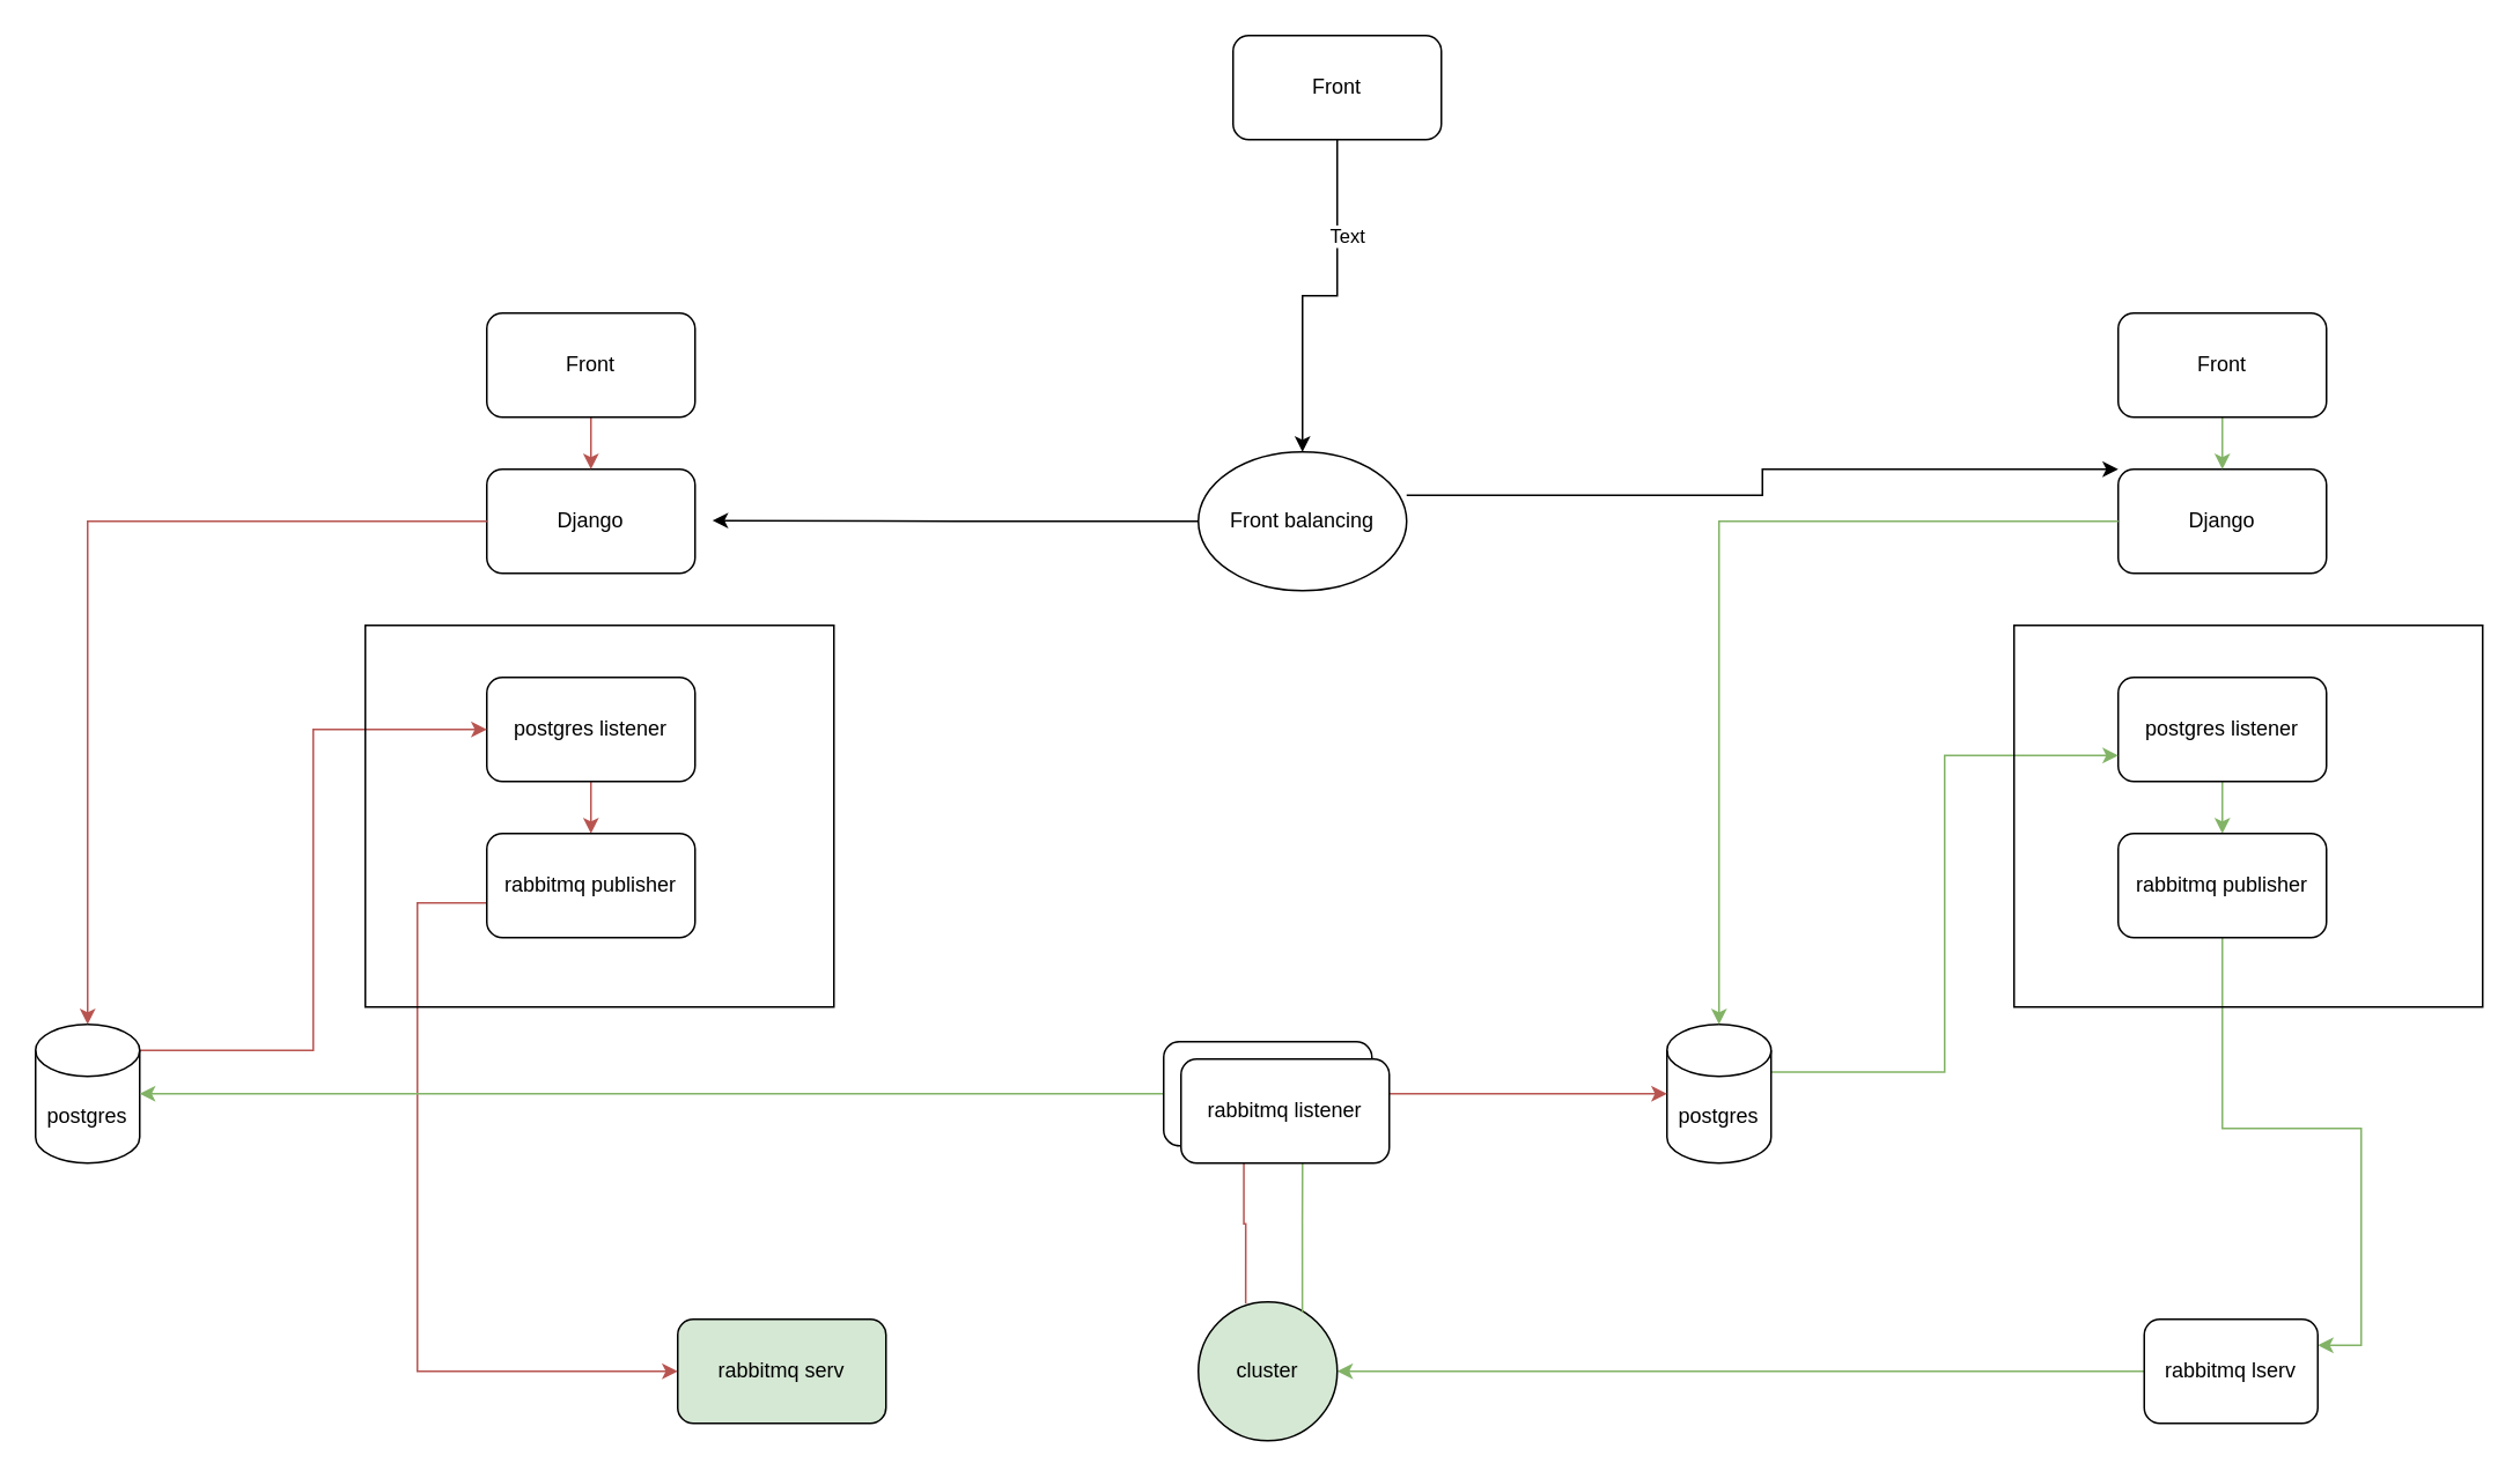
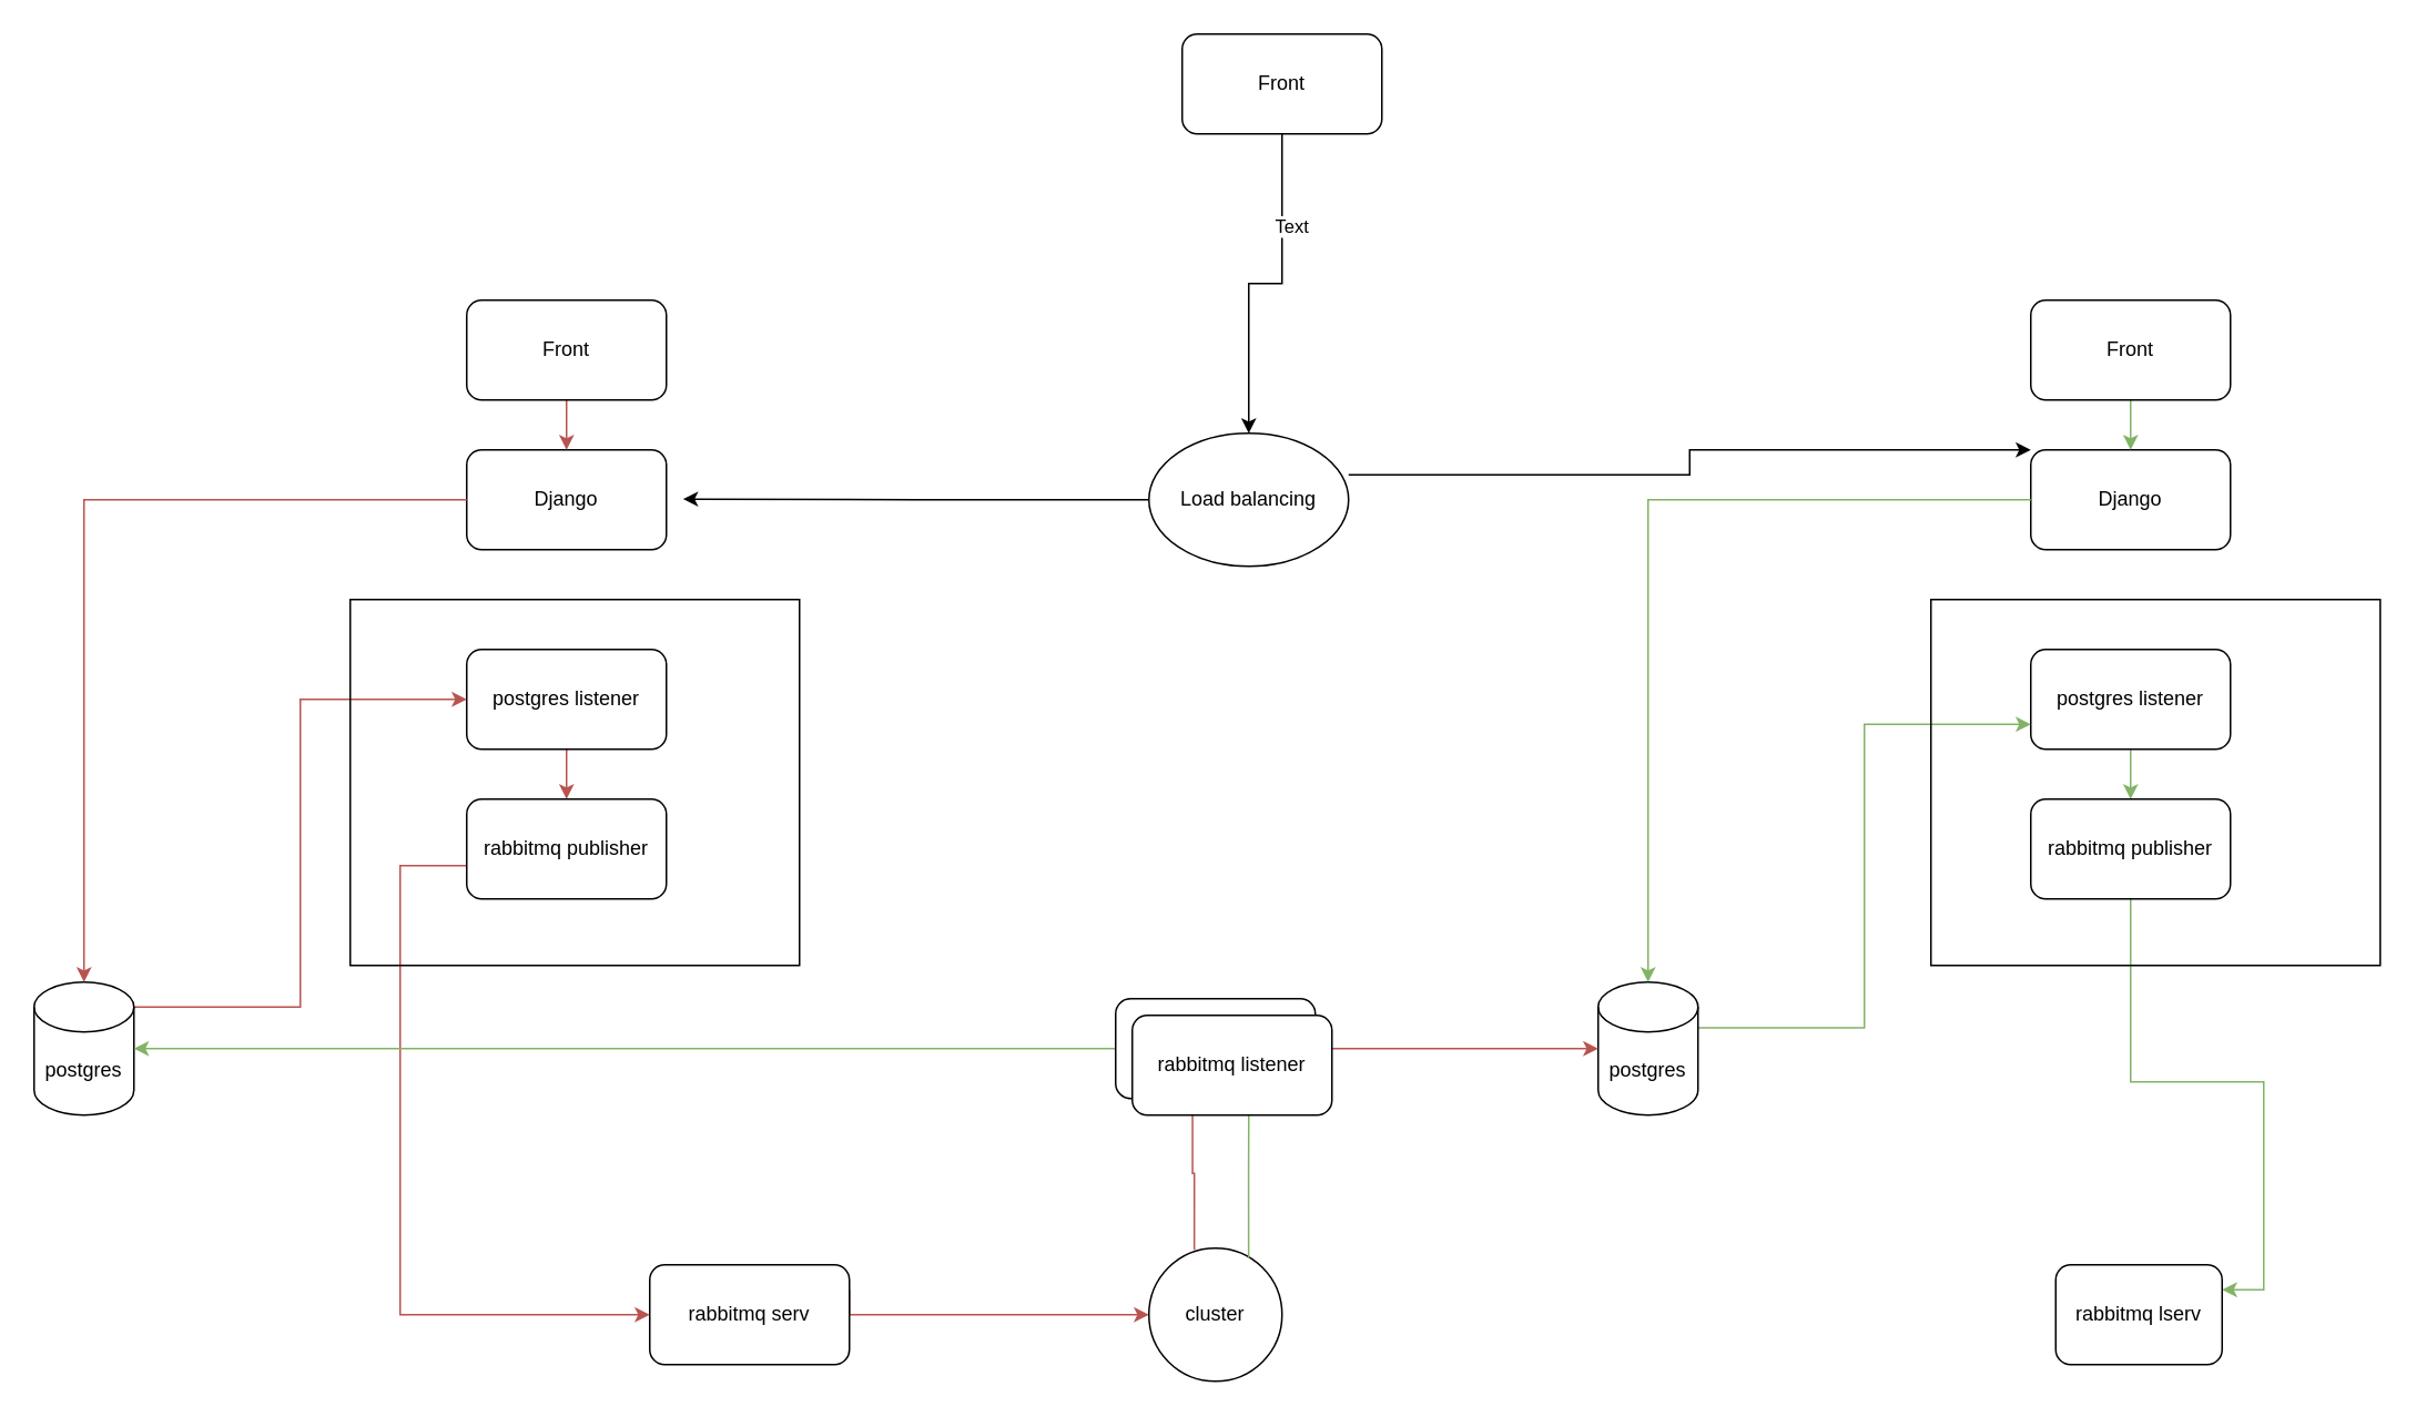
  <mxCell id="0" />
  <mxCell id="1" parent="0" />
  <mxCell id="2" value="Django" style="rounded=1;whiteSpace=wrap;html=1;" parent="1" vertex="1"><mxGeometry x="1220" y="270" width="120" height="60" as="geometry" /></mxCell>
  <mxCell id="3" style="edgeStyle=orthogonalEdgeStyle;rounded=0;orthogonalLoop=1;jettySize=auto;html=1;exitX=0.5;exitY=1;exitDx=0;exitDy=0;entryX=0.5;entryY=0;entryDx=0;entryDy=0;fillColor=#d5e8d4;strokeColor=#82b366;" parent="1" source="4" target="2" edge="1"><mxGeometry relative="1" as="geometry" /></mxCell>
  <mxCell id="4" value="Front" style="rounded=1;whiteSpace=wrap;html=1;" parent="1" vertex="1"><mxGeometry x="1220" y="180" width="120" height="60" as="geometry" /></mxCell>
  <mxCell id="5" style="edgeStyle=orthogonalEdgeStyle;rounded=0;orthogonalLoop=1;jettySize=auto;html=1;exitX=0.5;exitY=1;exitDx=0;exitDy=0;fillColor=#d5e8d4;strokeColor=#82b366;" parent="1" source="6" target="8" edge="1"><mxGeometry relative="1" as="geometry" /></mxCell>
  <mxCell id="6" value="postgres listener" style="rounded=1;whiteSpace=wrap;html=1;" parent="1" vertex="1"><mxGeometry x="1220" y="390" width="120" height="60" as="geometry" /></mxCell>
  <mxCell id="7" style="edgeStyle=orthogonalEdgeStyle;rounded=0;orthogonalLoop=1;jettySize=auto;html=1;entryX=1;entryY=0.25;entryDx=0;entryDy=0;fillColor=#d5e8d4;strokeColor=#82b366;" parent="1" source="8" target="23" edge="1"><mxGeometry relative="1" as="geometry" /></mxCell>
  <mxCell id="8" value="rabbitmq publisher" style="rounded=1;whiteSpace=wrap;html=1;" parent="1" vertex="1"><mxGeometry x="1220" y="480" width="120" height="60" as="geometry" /></mxCell>
  <mxCell id="9" style="edgeStyle=orthogonalEdgeStyle;rounded=0;orthogonalLoop=1;jettySize=auto;html=1;exitX=1;exitY=0;exitDx=0;exitDy=27.5;exitPerimeter=0;entryX=0;entryY=0.75;entryDx=0;entryDy=0;fillColor=#d5e8d4;strokeColor=#82b366;" parent="1" source="10" target="6" edge="1"><mxGeometry relative="1" as="geometry" /></mxCell>
  <mxCell id="10" value="postgres" style="shape=cylinder3;whiteSpace=wrap;html=1;boundedLbl=1;backgroundOutline=1;size=15;" parent="1" vertex="1"><mxGeometry x="960" y="590" width="60" height="80" as="geometry" /></mxCell>
  <mxCell id="11" value="Django" style="rounded=1;whiteSpace=wrap;html=1;" parent="1" vertex="1"><mxGeometry x="280" y="270" width="120" height="60" as="geometry" /></mxCell>
  <mxCell id="12" style="edgeStyle=orthogonalEdgeStyle;rounded=0;orthogonalLoop=1;jettySize=auto;html=1;exitX=0.5;exitY=1;exitDx=0;exitDy=0;fillColor=#f8cecc;strokeColor=#b85450;" parent="1" source="13" target="11" edge="1"><mxGeometry relative="1" as="geometry" /></mxCell>
  <mxCell id="13" value="Front" style="rounded=1;whiteSpace=wrap;html=1;" parent="1" vertex="1"><mxGeometry x="280" y="180" width="120" height="60" as="geometry" /></mxCell>
  <mxCell id="14" style="edgeStyle=orthogonalEdgeStyle;rounded=0;orthogonalLoop=1;jettySize=auto;html=1;exitX=0.5;exitY=1;exitDx=0;exitDy=0;entryX=0.5;entryY=0;entryDx=0;entryDy=0;fillColor=#f8cecc;strokeColor=#b85450;" parent="1" source="15" target="17" edge="1"><mxGeometry relative="1" as="geometry" /></mxCell>
  <mxCell id="15" value="postgres listener" style="rounded=1;whiteSpace=wrap;html=1;" parent="1" vertex="1"><mxGeometry x="280" y="390" width="120" height="60" as="geometry" /></mxCell>
  <mxCell id="16" style="edgeStyle=orthogonalEdgeStyle;rounded=0;orthogonalLoop=1;jettySize=auto;html=1;entryX=0;entryY=0.5;entryDx=0;entryDy=0;fillColor=#f8cecc;strokeColor=#b85450;" parent="1" target="25" edge="1"><mxGeometry relative="1" as="geometry"><mxPoint x="390" y="814.95" as="targetPoint" /><Array as="points"><mxPoint x="240" y="520" /><mxPoint x="240" y="790" /></Array><mxPoint x="280" y="520.003" as="sourcePoint" /></mxGeometry></mxCell>
  <mxCell id="17" value="rabbitmq publisher" style="rounded=1;whiteSpace=wrap;html=1;" parent="1" vertex="1"><mxGeometry x="280" y="480" width="120" height="60" as="geometry" /></mxCell>
  <mxCell id="18" style="edgeStyle=orthogonalEdgeStyle;rounded=0;orthogonalLoop=1;jettySize=auto;html=1;exitX=1;exitY=0;exitDx=0;exitDy=15;exitPerimeter=0;entryX=0;entryY=0.5;entryDx=0;entryDy=0;fillColor=#f8cecc;strokeColor=#b85450;" parent="1" source="19" target="15" edge="1"><mxGeometry relative="1" as="geometry" /></mxCell>
  <mxCell id="19" value="postgres" style="shape=cylinder3;whiteSpace=wrap;html=1;boundedLbl=1;backgroundOutline=1;size=15;" parent="1" vertex="1"><mxGeometry x="20" y="590" width="60" height="80" as="geometry" /></mxCell>
  <mxCell id="20" style="edgeStyle=orthogonalEdgeStyle;rounded=0;orthogonalLoop=1;jettySize=auto;html=1;exitX=0;exitY=0.5;exitDx=0;exitDy=0;entryX=0.5;entryY=0;entryDx=0;entryDy=0;entryPerimeter=0;fillColor=#d5e8d4;strokeColor=#82b366;" parent="1" source="2" target="10" edge="1"><mxGeometry relative="1" as="geometry" /></mxCell>
  <mxCell id="21" style="edgeStyle=orthogonalEdgeStyle;rounded=0;orthogonalLoop=1;jettySize=auto;html=1;entryX=0.5;entryY=0;entryDx=0;entryDy=0;entryPerimeter=0;fillColor=#f8cecc;strokeColor=#b85450;" parent="1" source="11" target="19" edge="1"><mxGeometry relative="1" as="geometry" /></mxCell>
- <mxCell id="22" style="edgeStyle=orthogonalEdgeStyle;rounded=0;orthogonalLoop=1;jettySize=auto;html=1;fillColor=#d5e8d4;strokeColor=#82b366;" parent="1" source="23" target="27" edge="1"><mxGeometry relative="1" as="geometry"><mxPoint x="1030" y="800" as="targetPoint" /></mxGeometry></mxCell>
  <mxCell id="23" value="rabbitmq lserv" style="rounded=1;whiteSpace=wrap;html=1;" parent="1" vertex="1"><mxGeometry x="1235" y="760" width="100" height="60" as="geometry" /></mxCell>
- <mxCell id="25" value="rabbitmq serv" style="rounded=1;whiteSpace=wrap;html=1;fillColor=#d5e8d4;" parent="1" vertex="1"><mxGeometry x="390" y="760" width="120" height="60" as="geometry" /></mxCell>
+ <mxCell id="24" style="edgeStyle=orthogonalEdgeStyle;rounded=0;orthogonalLoop=1;jettySize=auto;html=1;exitX=1;exitY=0.25;exitDx=0;exitDy=0;entryX=0;entryY=0.5;entryDx=0;entryDy=0;fillColor=#f8cecc;strokeColor=#b85450;" parent="1" source="25" target="27" edge="1"><mxGeometry relative="1" as="geometry"><Array as="points"><mxPoint x="510" y="790" /></Array></mxGeometry></mxCell>
+ <mxCell id="25" value="rabbitmq serv" style="rounded=1;whiteSpace=wrap;html=1;" parent="1" vertex="1"><mxGeometry x="390" y="760" width="120" height="60" as="geometry" /></mxCell>
  <mxCell id="26" style="edgeStyle=orthogonalEdgeStyle;rounded=0;orthogonalLoop=1;jettySize=auto;html=1;exitX=0.341;exitY=0.013;exitDx=0;exitDy=0;entryX=0.385;entryY=0.973;entryDx=0;entryDy=0;fillColor=#f8cecc;strokeColor=#b85450;exitPerimeter=0;entryPerimeter=0;" parent="1" source="27" target="37" edge="1"><mxGeometry relative="1" as="geometry" /></mxCell>
- <mxCell id="27" value="cluster" style="ellipse;whiteSpace=wrap;html=1;aspect=fixed;fillColor=#d5e8d4;" parent="1" vertex="1"><mxGeometry x="690" y="750" width="80" height="80" as="geometry" /></mxCell>
+ <mxCell id="27" value="cluster" style="ellipse;whiteSpace=wrap;html=1;aspect=fixed;" parent="1" vertex="1"><mxGeometry x="690" y="750" width="80" height="80" as="geometry" /></mxCell>
  <mxCell id="28" value="" style="rounded=0;whiteSpace=wrap;html=1;fillColor=none;" parent="1" vertex="1"><mxGeometry x="1160" y="360" width="270" height="220" as="geometry" /></mxCell>
  <mxCell id="29" style="edgeStyle=orthogonalEdgeStyle;rounded=0;orthogonalLoop=1;jettySize=auto;html=1;exitX=1;exitY=0.5;exitDx=0;exitDy=0;entryX=0;entryY=0.25;entryDx=0;entryDy=0;" parent="1" edge="1"><mxGeometry relative="1" as="geometry"><mxPoint x="810" y="285" as="sourcePoint" /><mxPoint x="1220" y="270" as="targetPoint" /><Array as="points"><mxPoint x="1015" y="285" /><mxPoint x="1015" y="270" /></Array></mxGeometry></mxCell>
  <mxCell id="30" style="edgeStyle=orthogonalEdgeStyle;rounded=0;orthogonalLoop=1;jettySize=auto;html=1;exitX=0;exitY=0.5;exitDx=0;exitDy=0;" parent="1" source="31" edge="1"><mxGeometry relative="1" as="geometry"><mxPoint x="410" y="299.571" as="targetPoint" /></mxGeometry></mxCell>
- <mxCell id="31" value="Front balancing" style="ellipse;whiteSpace=wrap;html=1;" parent="1" vertex="1"><mxGeometry x="690" y="260" width="120" height="80" as="geometry" /></mxCell>
+ <mxCell id="31" value="Load balancing" style="ellipse;whiteSpace=wrap;html=1;" parent="1" vertex="1"><mxGeometry x="690" y="260" width="120" height="80" as="geometry" /></mxCell>
  <mxCell id="32" style="edgeStyle=orthogonalEdgeStyle;rounded=0;orthogonalLoop=1;jettySize=auto;html=1;" parent="1" source="34" target="31" edge="1"><mxGeometry relative="1" as="geometry" /></mxCell>
  <mxCell id="33" value="Text" style="edgeLabel;html=1;align=center;verticalAlign=middle;resizable=0;points=[];" parent="32" vertex="1" connectable="0"><mxGeometry x="-0.447" y="5" relative="1" as="geometry"><mxPoint as="offset" /></mxGeometry></mxCell>
  <mxCell id="34" value="Front" style="rounded=1;whiteSpace=wrap;html=1;" parent="1" vertex="1"><mxGeometry x="710" y="20" width="120" height="60" as="geometry" /></mxCell>
  <mxCell id="35" value="" style="rounded=0;whiteSpace=wrap;html=1;fillColor=none;" parent="1" vertex="1"><mxGeometry x="210" y="360" width="270" height="220" as="geometry" /></mxCell>
  <mxCell id="36" style="edgeStyle=orthogonalEdgeStyle;rounded=0;orthogonalLoop=1;jettySize=auto;html=1;fillColor=#d5e8d4;strokeColor=#82b366;" parent="1" source="37" target="19" edge="1"><mxGeometry relative="1" as="geometry" /></mxCell>
  <mxCell id="37" value="rabbitmq listener" style="rounded=1;whiteSpace=wrap;html=1;" parent="1" vertex="1"><mxGeometry x="670" width="120" height="60" as="geometry" y="600" /></mxCell>
  <mxCell id="38" style="edgeStyle=orthogonalEdgeStyle;rounded=0;orthogonalLoop=1;jettySize=auto;html=1;entryX=0;entryY=0.5;entryDx=0;entryDy=0;entryPerimeter=0;fillColor=#f8cecc;strokeColor=#b85450;" parent="1" source="37" target="10" edge="1"><mxGeometry relative="1" as="geometry" /></mxCell>
  <mxCell id="39" style="edgeStyle=orthogonalEdgeStyle;rounded=0;orthogonalLoop=1;jettySize=auto;html=1;entryX=0.667;entryY=1;entryDx=0;entryDy=0;entryPerimeter=0;exitX=0.749;exitY=0.078;exitDx=0;exitDy=0;exitPerimeter=0;fillColor=#d5e8d4;strokeColor=#82b366;" parent="1" source="27" target="37" edge="1"><mxGeometry relative="1" as="geometry"><mxPoint x="750" y="740" as="sourcePoint" /></mxGeometry></mxCell>
  <mxCell id="40" value="rabbitmq listener" style="rounded=1;whiteSpace=wrap;html=1;" vertex="1" parent="1"><mxGeometry x="680" y="610" width="120" height="60" as="geometry" /></mxCell>
